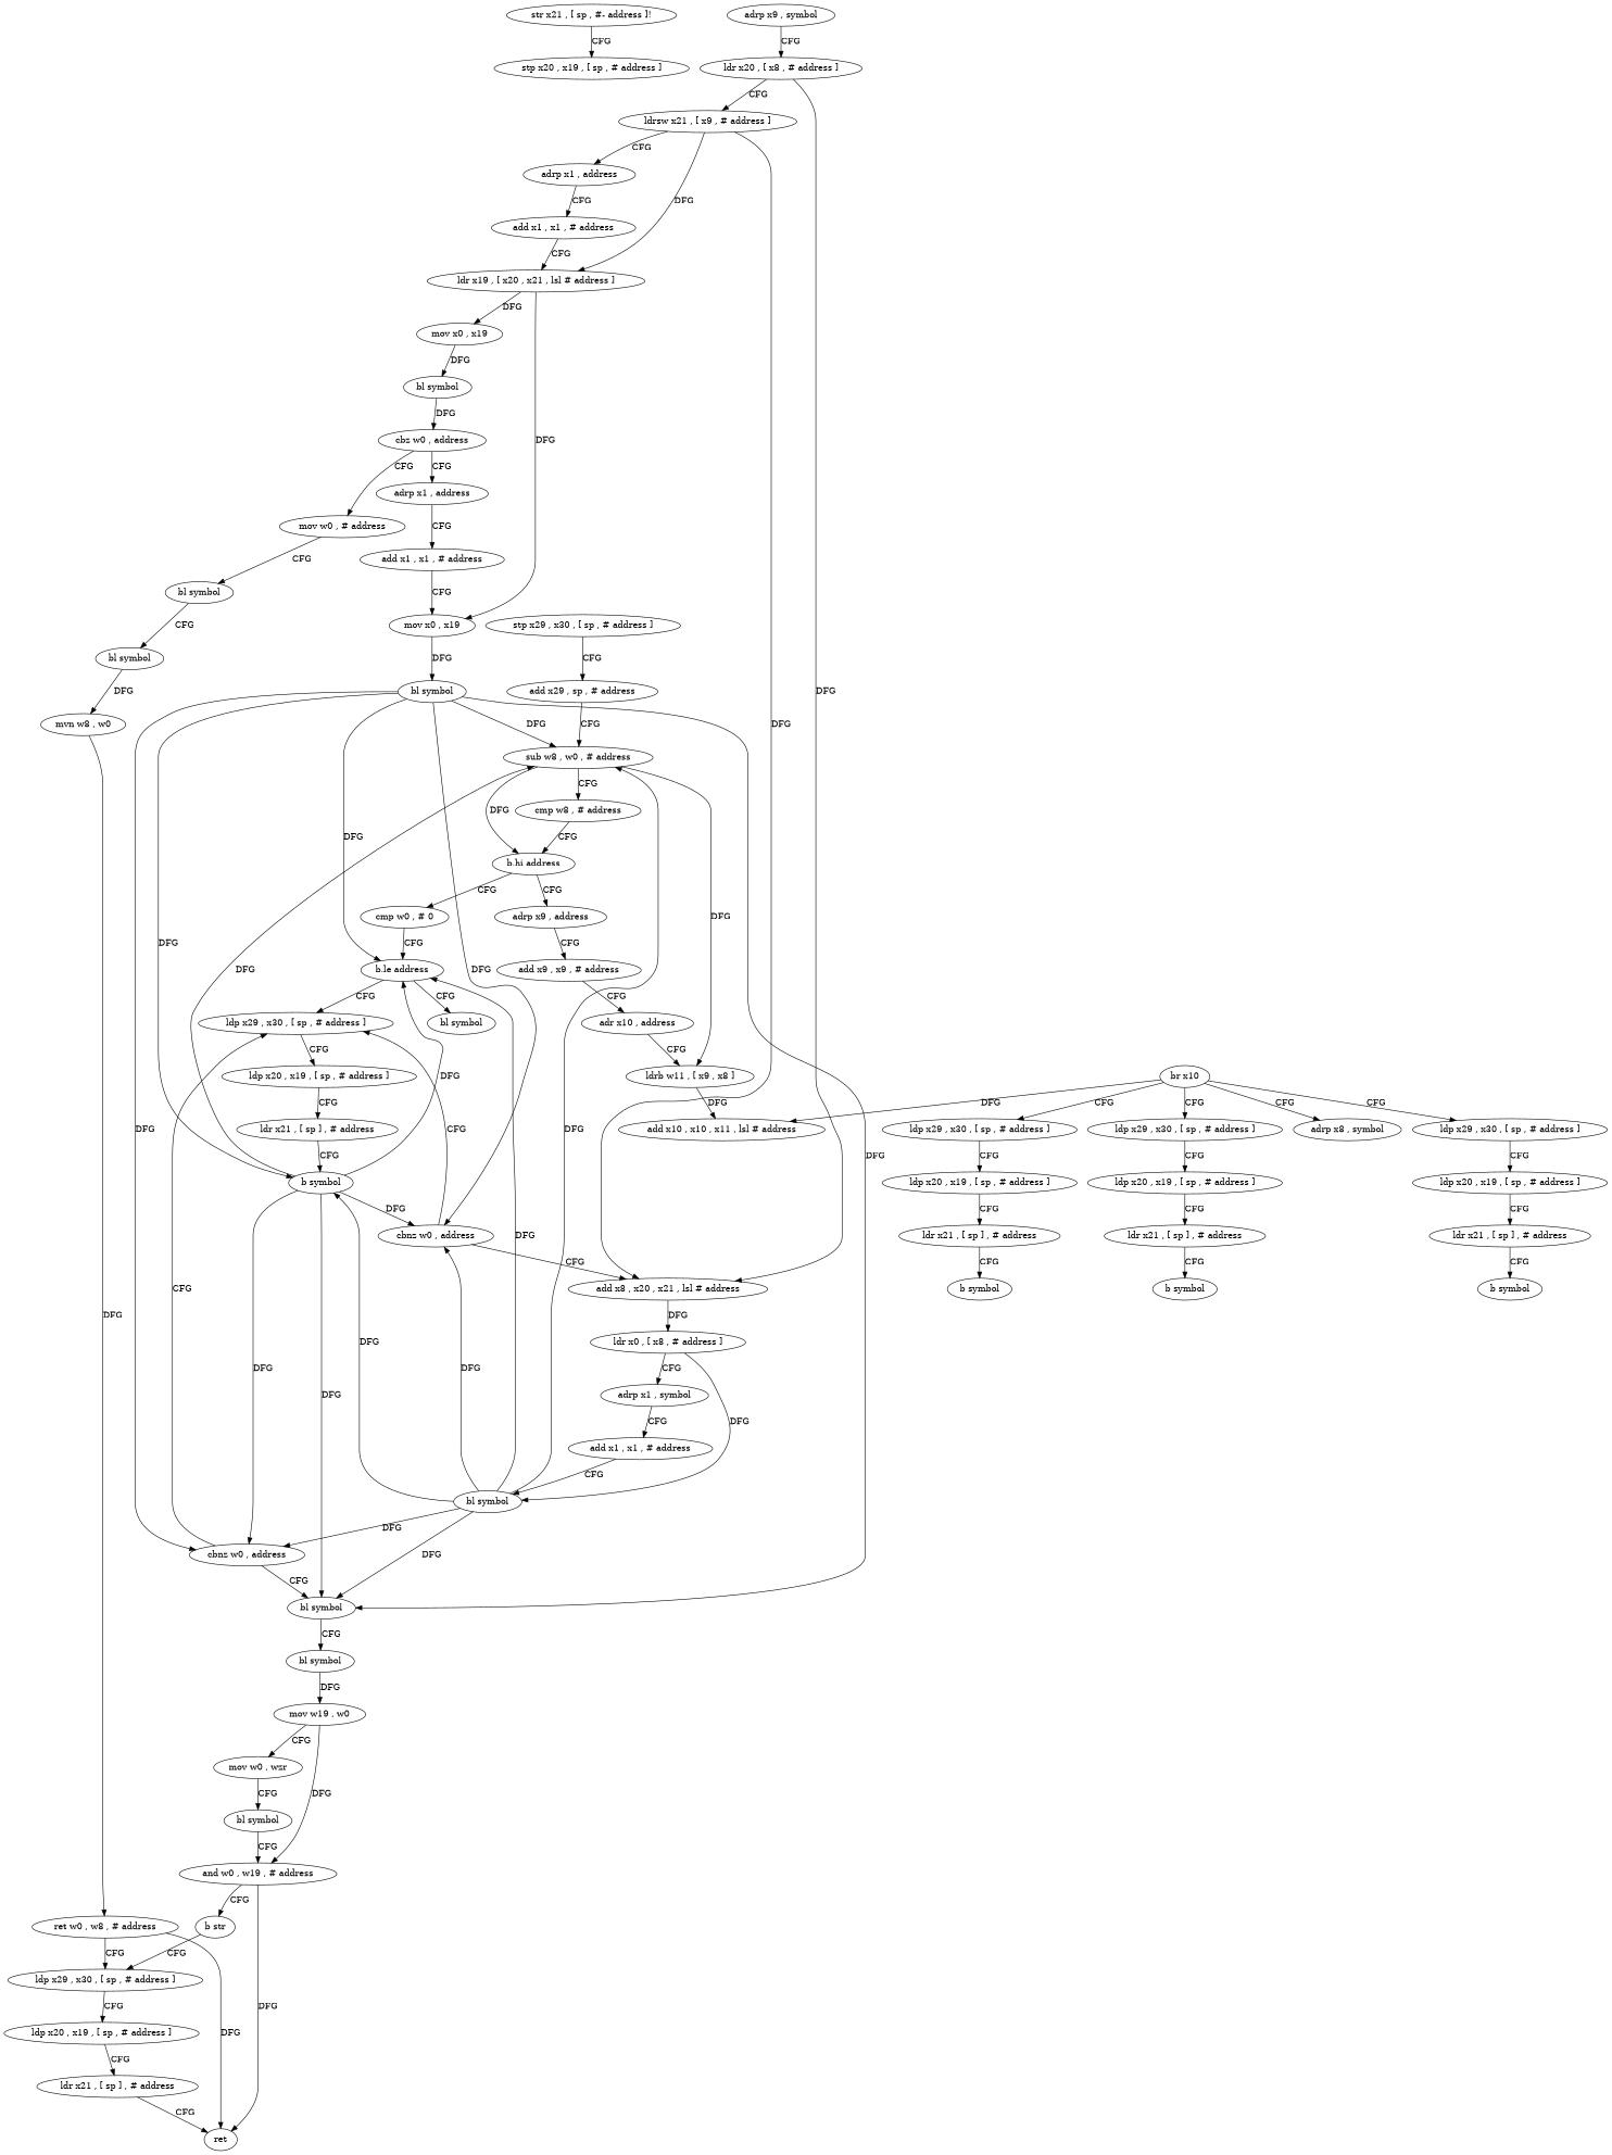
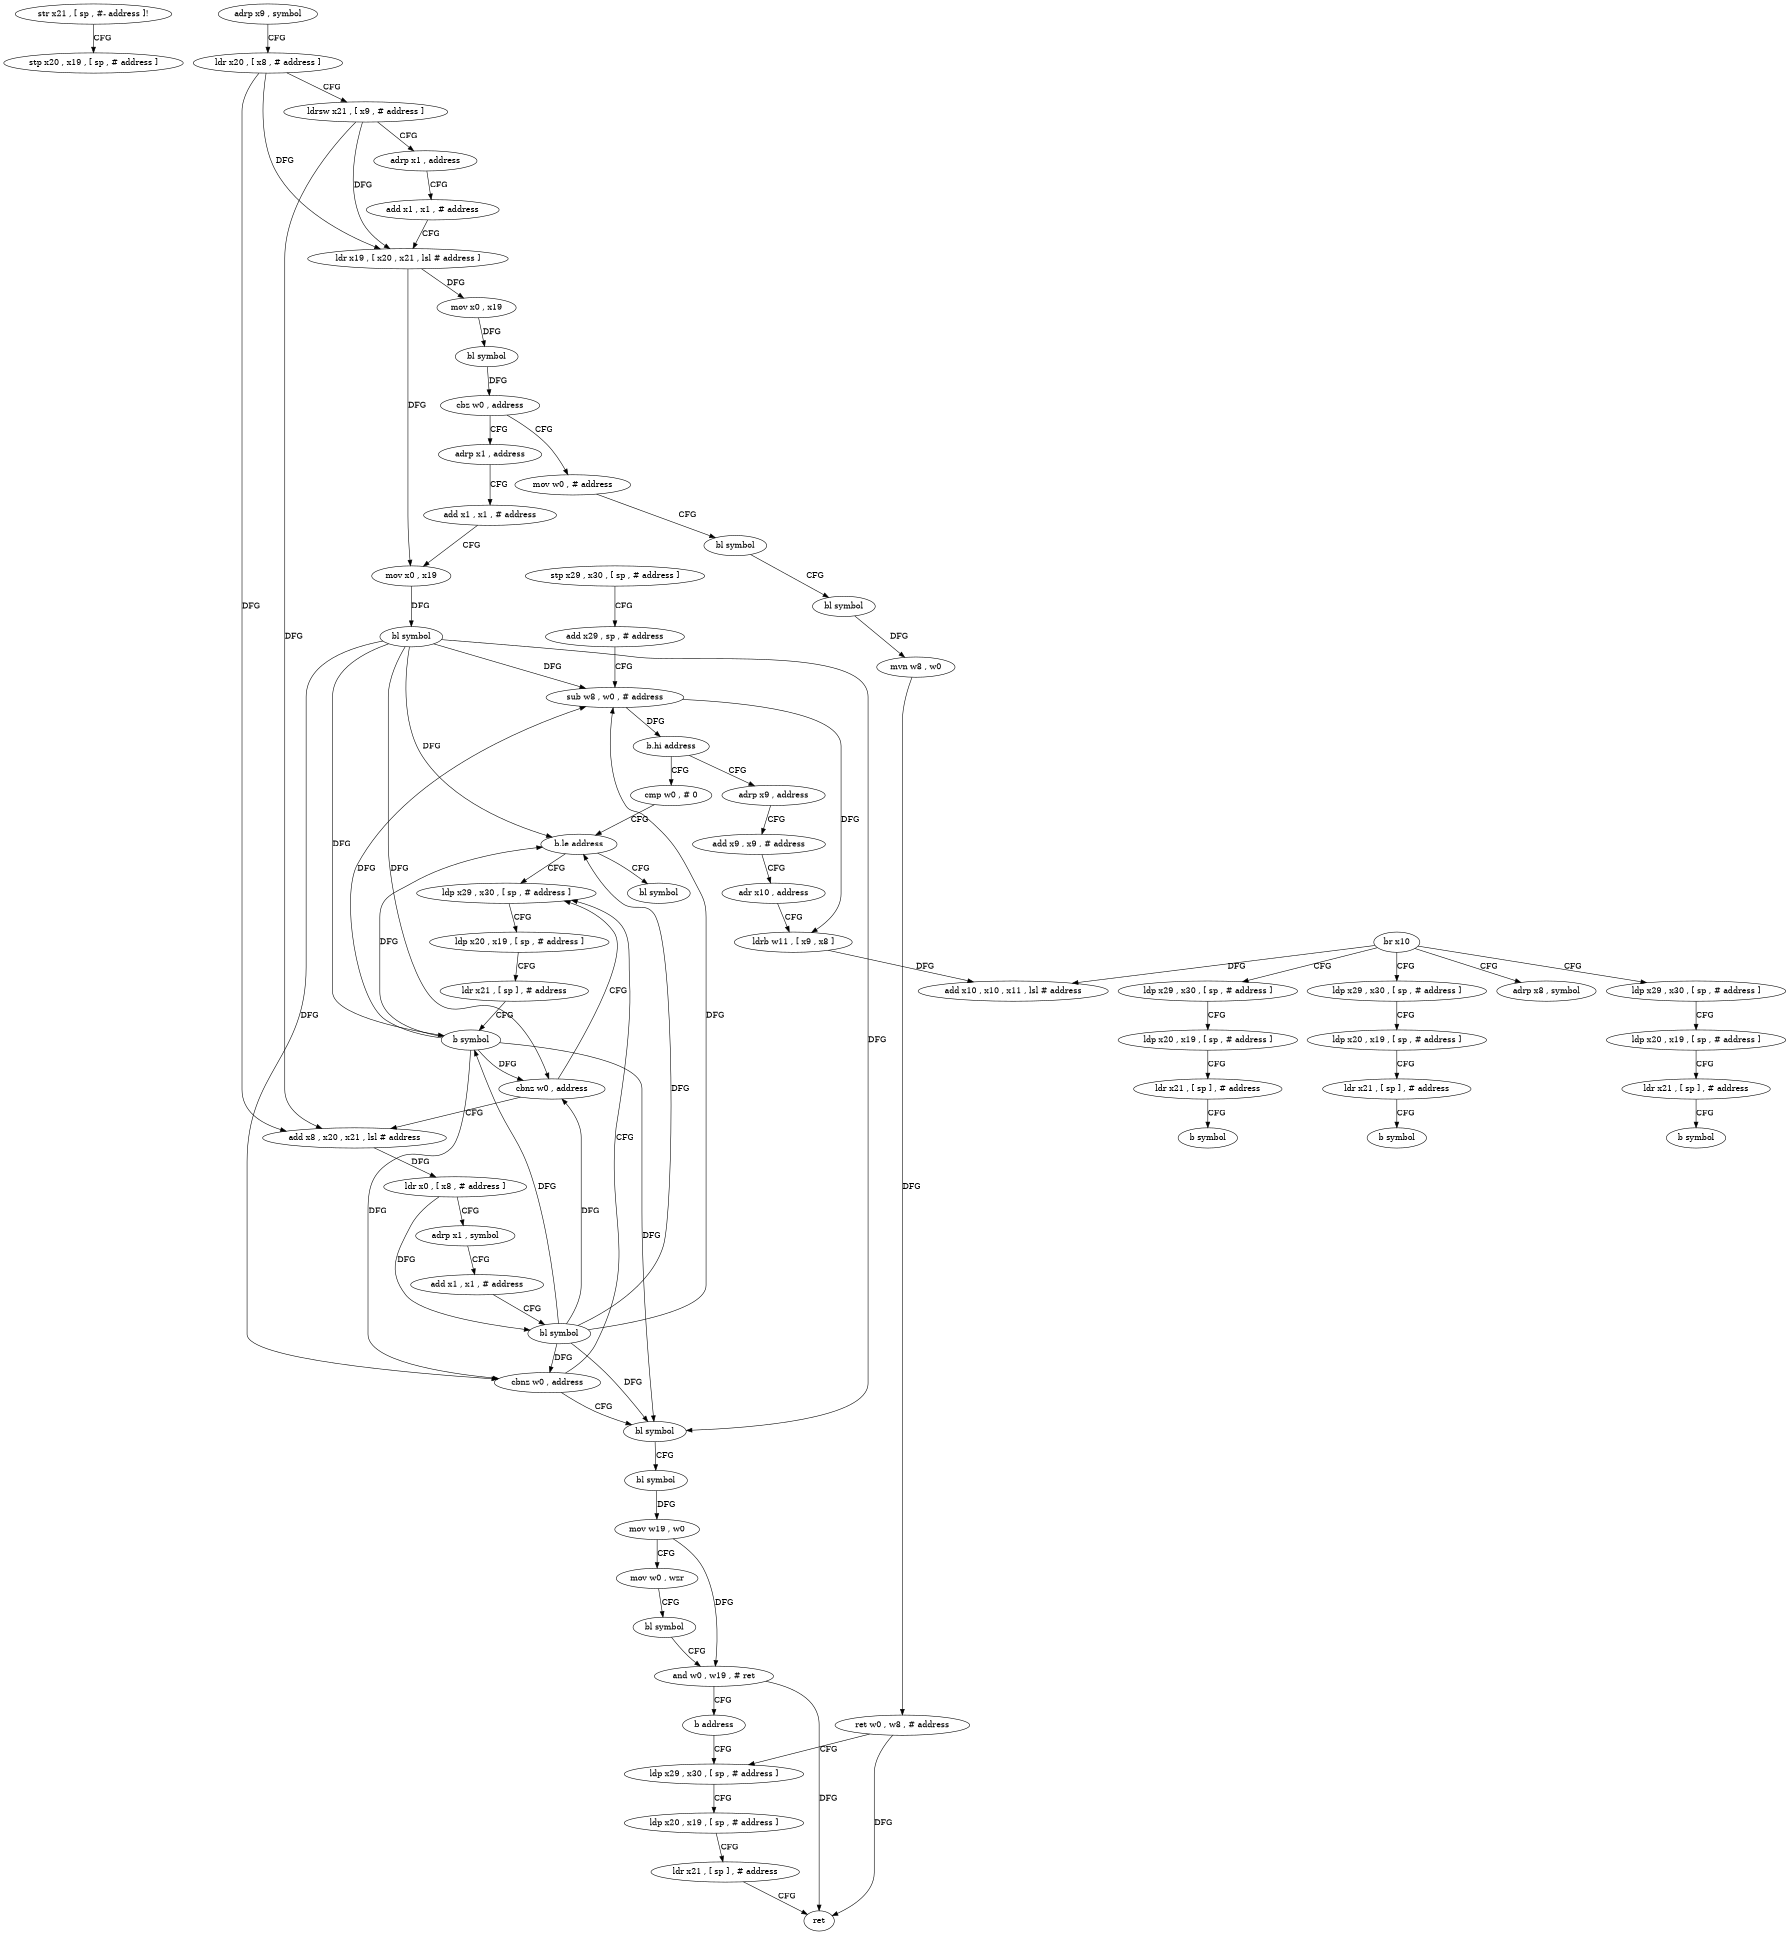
  digraph {
    n1 [label="str x21 , [ sp , #- address ]!"]
    n2 [label="stp x20 , x19 , [ sp , # address ]"]
    n3 [label="stp x29 , x30 , [ sp , # address ]"]
    n4 [label="add x29 , sp , # address"]
    n5 [label="sub w8 , w0 , # address"]
-   n6 [label="cmp w8 , # address"]
    n7 [label="b.hi address"]
    n8 [label="ldrb w11 , [ x9 , x8 ]"]
    n9 [label="cmp w0 , # 0"]
    n10 [label="adrp x9 , address"]
    n11 [label="add x10 , x10 , x11 , lsl # address"]
    n12 [label="b.le address"]
    n13 [label="add x9 , x9 , # address"]
    n14 [label="bl symbol"]
    n15 [label="ldp x29 , x30 , [ sp , # address ]"]
    n16 [label="adr x10 , address"]
    n17 [label="ldp x20 , x19 , [ sp , # address ]"]
    n18 [label="ldr x21 , [ sp ] , # address"]
    n19 [label="br x10"]
    n20 [label="ldp x29 , x30 , [ sp , # address ]"]
    n21 [label="ldp x29 , x30 , [ sp , # address ]"]
    n22 [label="adrp x8 , symbol"]
    n23 [label="ldp x29 , x30 , [ sp , # address ]"]
    n24 [label="ldp x20 , x19 , [ sp , # address ]"]
    n25 [label="ldp x20 , x19 , [ sp , # address ]"]
    n26 [label="ldp x20 , x19 , [ sp , # address ]"]
    n27 [label="ldr x21 , [ sp ] , # address"]
    n28 [label="ldr x21 , [ sp ] , # address"]
    n29 [label="adrp x9 , symbol"]
    n30 [label="ldr x20 , [ x8 , # address ]"]
    n31 [label="ldr x21 , [ sp ] , # address"]
    n32 [label="b symbol"]
    n33 [label="cbnz w0 , address"]
    n34 [label="cbnz w0 , address"]
    n35 [label="bl symbol"]
    n36 [label="add x8 , x20 , x21 , lsl # address"]
    n37 [label="bl symbol"]
    n38 [label="b symbol"]
    n39 [label="b symbol"]
    n40 [label="ldrsw x21 , [ x9 , # address ]"]
    n41 [label="ldr x19 , [ x20 , x21 , lsl # address ]"]
    n42 [label="adrp x1 , address"]
    n43 [label="mov x0 , x19"]
    n44 [label="mov x0 , x19"]
    n45 [label="ldr x0 , [ x8 , # address ]"]
    n46 [label="add x1 , x1 , # address"]
    n47 [label="bl symbol"]
    n48 [label="bl symbol"]
    n49 [label="cbz w0 , address"]
    n50 [label="mov w0 , # address"]
    n51 [label="adrp x1 , address"]
    n52 [label="bl symbol"]
    n53 [label="add x1 , x1 , # address"]
    n54 [label="bl symbol"]
    n55 [label="b symbol"]
    n56 [label="mvn w8 , w0"]
    n57 [label="ret w0 , w8 , # address"]
    n58 [label="ldp x29 , x30 , [ sp , # address ]"]
    n59 [label=ret]
    n60 [label="ldp x20 , x19 , [ sp , # address ]"]
    n61 [label="ldr x21 , [ sp ] , # address"]
    n62 [label="adrp x1 , symbol"]
    n63 [label="bl symbol"]
    n64 [label="add x1 , x1 , # address"]
    n65 [label="mov w19 , w0"]
    n66 [label="mov w0 , wzr"]
-   n67 [label="and w0 , w19 , # address"]
+   n67 [label="and w0 , w19 , # ret"]
    n68 [label="bl symbol"]
-   n69 [label="b str"]
+   n69 [label="b address"]
    n1 -> n2 [label=CFG]
    n3 -> n4 [label=CFG]
    n4 -> n5 [label=CFG]
-   n5 -> n6 [label=CFG]
    n5 -> n7 [label=DFG]
    n5 -> n8 [label=DFG]
-   n6 -> n7 [label=CFG]
    n7 -> n9 [label=CFG]
    n7 -> n10 [label=CFG]
    n8 -> n11 [label=DFG]
    n9 -> n12 [label=CFG]
    n10 -> n13 [label=CFG]
    n12 -> n14 [label=CFG]
    n12 -> n15 [label=CFG]
    n13 -> n16 [label=CFG]
    n15 -> n17 [label=CFG]
    n16 -> n8 [label=CFG]
    n17 -> n18 [label=CFG]
    n18 -> n32 [label=CFG]
    n19 -> n11 [label=DFG]
    n19 -> n20 [label=CFG]
    n19 -> n21 [label=CFG]
    n19 -> n22 [label=CFG]
    n19 -> n23 [label=CFG]
    n20 -> n24 [label=CFG]
    n21 -> n25 [label=CFG]
    n23 -> n26 [label=CFG]
    n24 -> n27 [label=CFG]
    n25 -> n28 [label=CFG]
    n26 -> n31 [label=CFG]
    n27 -> n38 [label=CFG]
    n28 -> n39 [label=CFG]
    n29 -> n30 [label=CFG]
    n30 -> n36 [label=DFG]
    n30 -> n40 [label=CFG]
+   n30 -> n41 [label=DFG]
    n31 -> n55 [label=CFG]
    n32 -> n5 [label=DFG]
    n32 -> n12 [label=DFG]
    n32 -> n33 [label=DFG]
    n32 -> n34 [label=DFG]
    n32 -> n35 [label=DFG]
    n33 -> n15 [label=CFG]
    n33 -> n36 [label=CFG]
    n34 -> n15 [label=CFG]
    n34 -> n35 [label=CFG]
    n35 -> n37 [label=CFG]
    n36 -> n45 [label=DFG]
    n37 -> n65 [label=DFG]
    n40 -> n36 [label=DFG]
    n40 -> n41 [label=DFG]
    n40 -> n42 [label=CFG]
    n41 -> n43 [label=DFG]
    n41 -> n44 [label=DFG]
    n42 -> n46 [label=CFG]
    n43 -> n47 [label=DFG]
    n44 -> n48 [label=DFG]
    n45 -> n62 [label=CFG]
    n45 -> n63 [label=DFG]
    n46 -> n41 [label=CFG]
    n47 -> n49 [label=DFG]
    n48 -> n5 [label=DFG]
    n48 -> n12 [label=DFG]
    n48 -> n32 [label=DFG]
    n48 -> n33 [label=DFG]
    n48 -> n34 [label=DFG]
    n48 -> n35 [label=DFG]
    n49 -> n50 [label=CFG]
    n49 -> n51 [label=CFG]
    n50 -> n52 [label=CFG]
    n51 -> n53 [label=CFG]
    n52 -> n54 [label=CFG]
    n53 -> n44 [label=CFG]
    n54 -> n56 [label=DFG]
    n56 -> n57 [label=DFG]
    n57 -> n58 [label=CFG]
    n57 -> n59 [label=DFG]
    n58 -> n60 [label=CFG]
    n60 -> n61 [label=CFG]
    n61 -> n59 [label=CFG]
    n62 -> n64 [label=CFG]
    n63 -> n5 [label=DFG]
    n63 -> n12 [label=DFG]
    n63 -> n32 [label=DFG]
    n63 -> n33 [label=DFG]
    n63 -> n34 [label=DFG]
    n63 -> n35 [label=DFG]
    n64 -> n63 [label=CFG]
    n65 -> n66 [label=CFG]
    n65 -> n67 [label=DFG]
    n66 -> n68 [label=CFG]
    n67 -> n59 [label=DFG]
    n67 -> n69 [label=CFG]
    n68 -> n67 [label=CFG]
    n69 -> n58 [label=CFG]
  }
